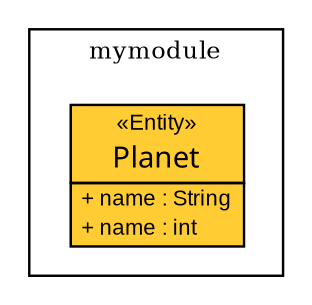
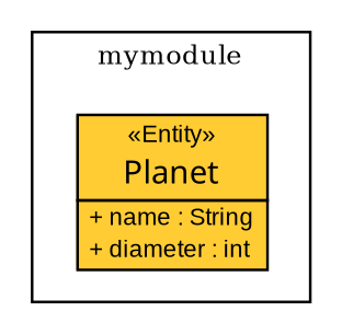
  digraph {
    fontsize=10
-   n1 [fontcolor=black fontname=arial fontsize=9.0 label=<<table border="0" cellborder="1" cellspacing="0" cellpadding="0" port="p" bgcolor="#FFCC33"> 	<tr><td> 	<table border="0" cellspacing="1" cellpadding="1"> 		<tr><td> &laquo;Entity&raquo; </td></tr> 		<tr><td><font face="arialbd"  point-size="12.0"> Planet </font></td></tr> 	</table></td></tr> 	<tr><td> 		<table border="0" cellspacing="0" cellpadding="1">	 	<tr><td align="left"> + name : String </td></tr> 	<tr><td align="left"> + name : int </td></tr> 		</table>		 	</td></tr> 	</table>> shape=plaintext]
+   n1 [fontcolor=black fontname=arial fontsize=9.0 label=<<table border="0" cellborder="1" cellspacing="0" cellpadding="0" port="p" bgcolor="#FFCC33"> 	<tr><td> 	<table border="0" cellspacing="1" cellpadding="1"> 		<tr><td> &laquo;Entity&raquo; </td></tr> 		<tr><td><font face="arialbd"  point-size="12.0"> Planet </font></td></tr> 	</table></td></tr> 	<tr><td> 		<table border="0" cellspacing="0" cellpadding="1">	 	<tr><td align="left"> + name : String </td></tr> 	<tr><td align="left"> + diameter : int </td></tr> 		</table>		 	</td></tr> 	</table>> shape=plaintext]
    subgraph cluster_1 {
      label=mymodule
      n1
    }
  }
